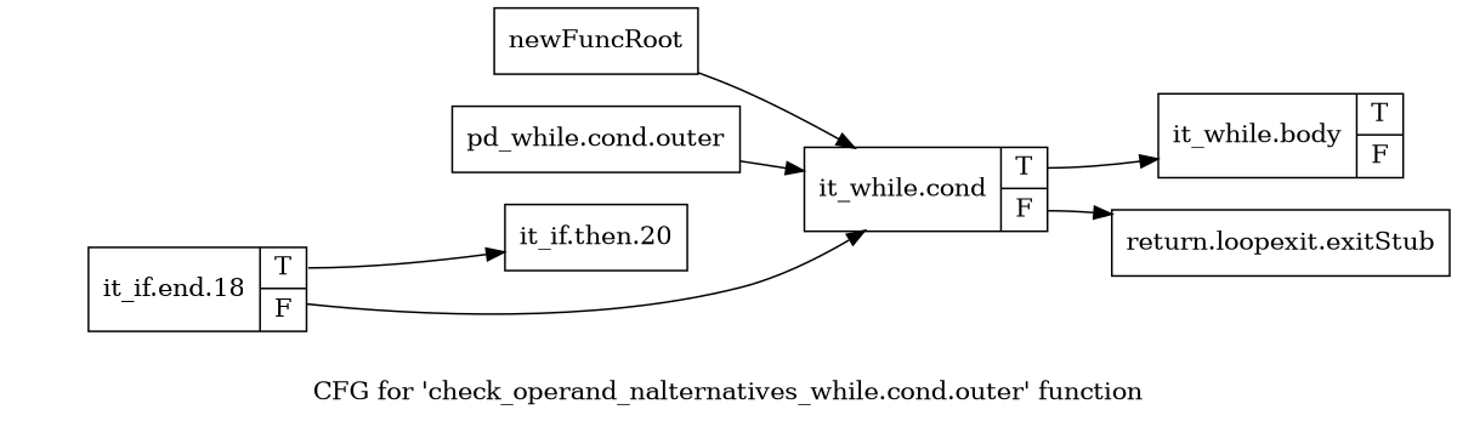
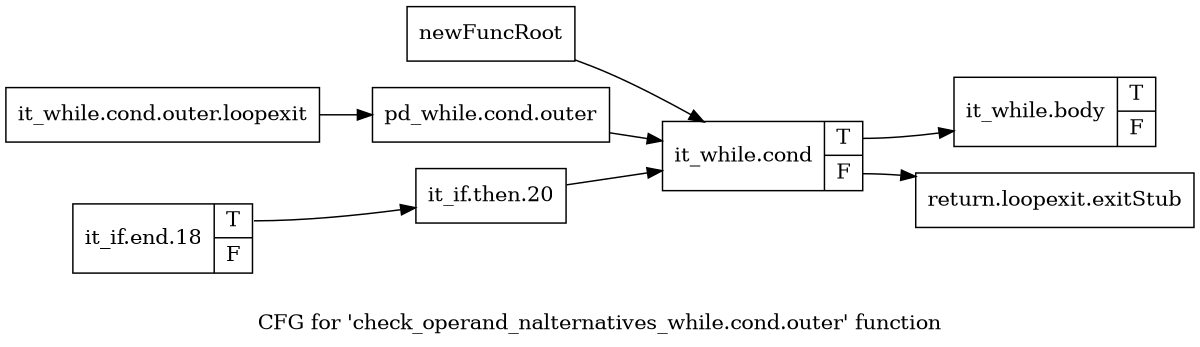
  digraph {
    label="CFG for 'check_operand_nalternatives_while.cond.outer' function"
    rankdir=LR
    node [shape=record]
    n1 [label="{newFuncRoot}"]
    n2 [label="{it_while.cond|{<s0>T|<s1>F}}"]
    n3 [label="{pd_while.cond.outer}"]
    n4 [label="{return.loopexit.exitStub}"]
    n5 [label="{it_while.body|{<s0>T|<s1>F}}"]
    n6 [label="{it_if.end.18|{<s0>T|<s1>F}}"]
    n7 [label="{it_if.then.20}"]
+   n8 [label="{it_while.cond.outer.loopexit}"]
    n1 -> n2
    n2 -> n4 [tailport=s1]
    n2 -> n5 [tailport=s0]
    n3 -> n2
    n6 -> n7 [tailport=s0]
-   n6 -> n2
+   n7 -> n2
+   n8 -> n3
  }
